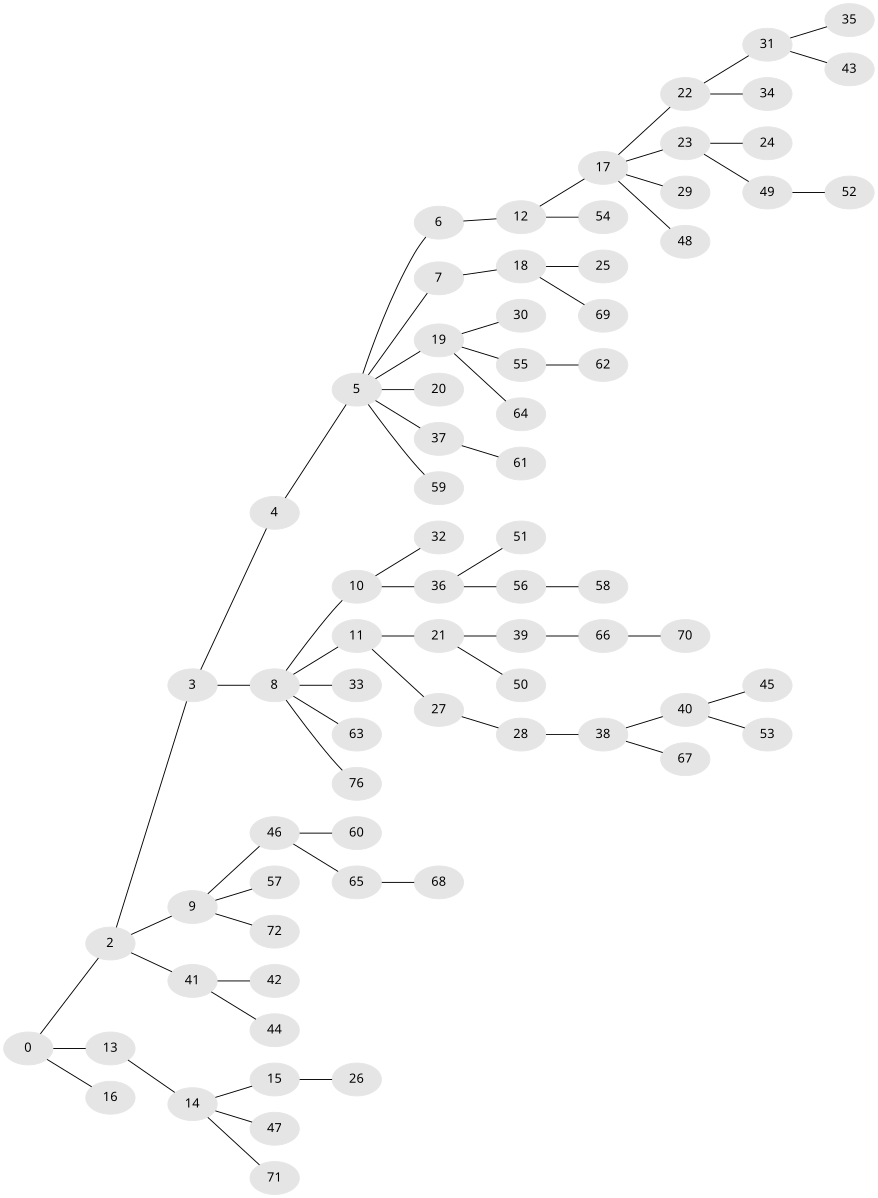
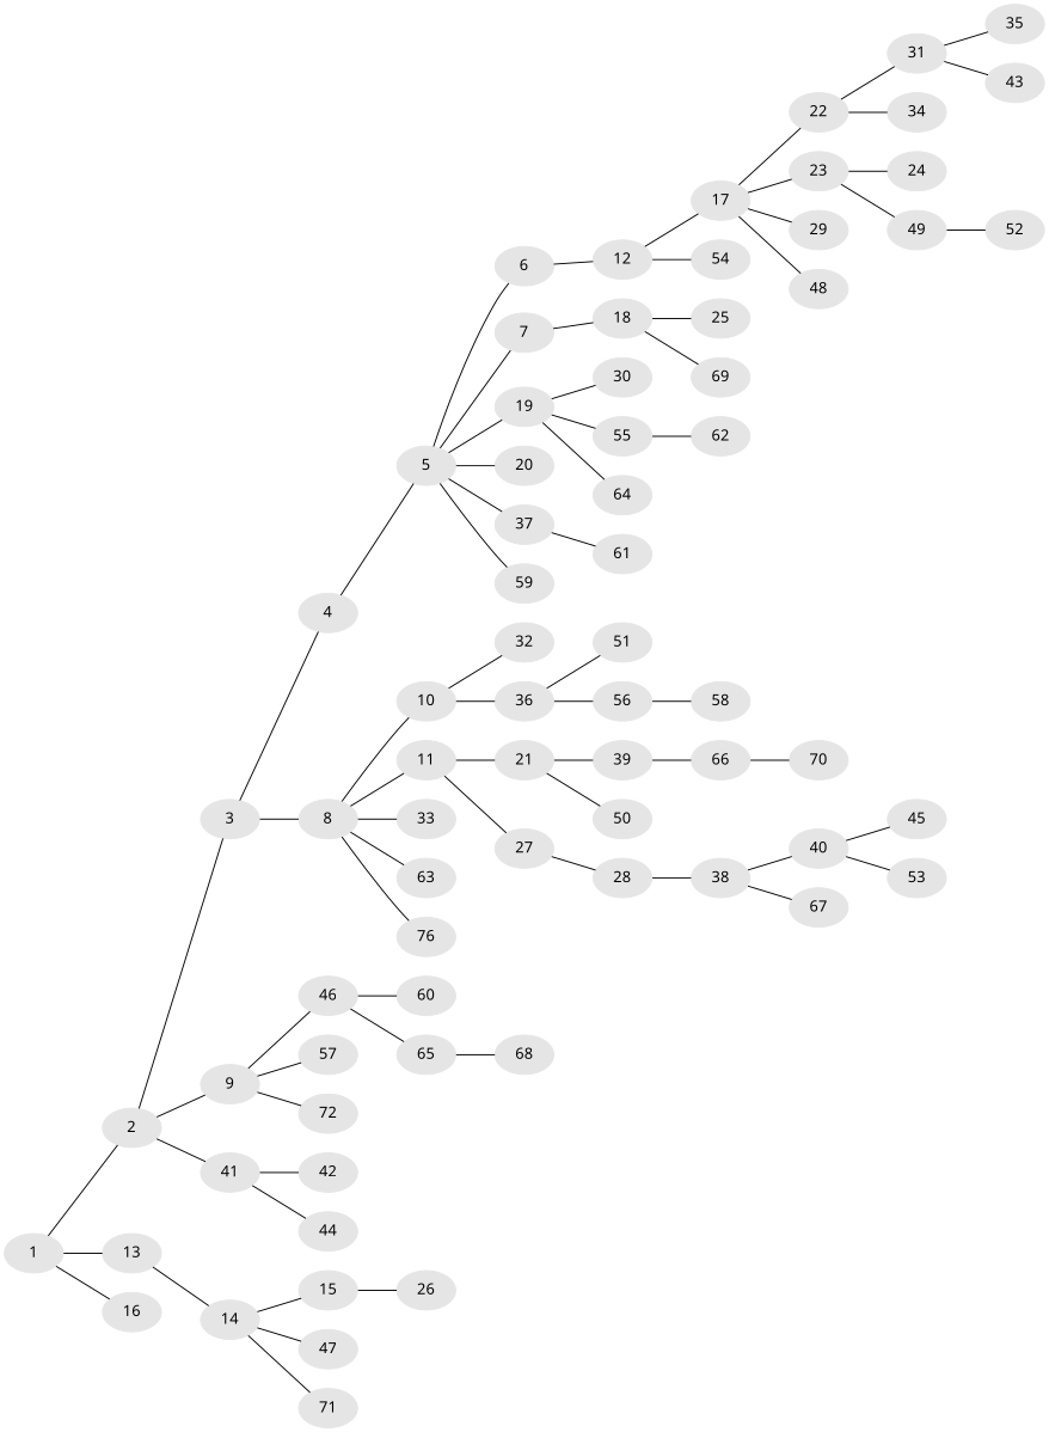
  graph {
    fontname="Noto Sans"
    rankdir=LR
    node [color=gray90 fontname="Noto Sans" style=filled]
    edge [fontname="Noto Sans"]
-   1 [label=0]
+   1
    2
    13
    16
    3
    9
    41
    14
    4
    8
    46
    57
    72
    42
    44
    5
    10
    11
    33
    63
    n21 [label=76]
    6
    7
    19
    20
    37
    59
    12
    18
    30
    55
    64
    61
    17
    54
    25
    69
    32
    36
    21
    27
    60
    65
    51
    56
    39
    50
    28
    22
    23
    29
    48
    15
    47
    71
    26
    31
    34
    24
    49
    62
    66
    35
    43
    52
    38
    40
    67
    58
    45
    53
    70
    68
    1 -- 2
    1 -- 13
    1 -- 16
    2 -- 3
    2 -- 9
    2 -- 41
    13 -- 14
    3 -- 4
    3 -- 8
    9 -- 46
    9 -- 57
    9 -- 72
    41 -- 42
    41 -- 44
    14 -- 15
    14 -- 47
    14 -- 71
    4 -- 5
    8 -- 10
    8 -- 11
    8 -- 33
    8 -- 63
    8 -- n21
    46 -- 60
    46 -- 65
    5 -- 6
    5 -- 7
    5 -- 19
    5 -- 20
    5 -- 37
    5 -- 59
    10 -- 32
    10 -- 36
    11 -- 21
    11 -- 27
    6 -- 12
    7 -- 18
    19 -- 30
    19 -- 55
    19 -- 64
    37 -- 61
    12 -- 17
    12 -- 54
    18 -- 25
    18 -- 69
    55 -- 62
    17 -- 22
    17 -- 23
    17 -- 29
    17 -- 48
    36 -- 51
    36 -- 56
    21 -- 39
    21 -- 50
    27 -- 28
    65 -- 68
    56 -- 58
    39 -- 66
    28 -- 38
    22 -- 31
    22 -- 34
    23 -- 24
    23 -- 49
    15 -- 26
    31 -- 35
    31 -- 43
    49 -- 52
    66 -- 70
    38 -- 40
    38 -- 67
    40 -- 45
    40 -- 53
  }
